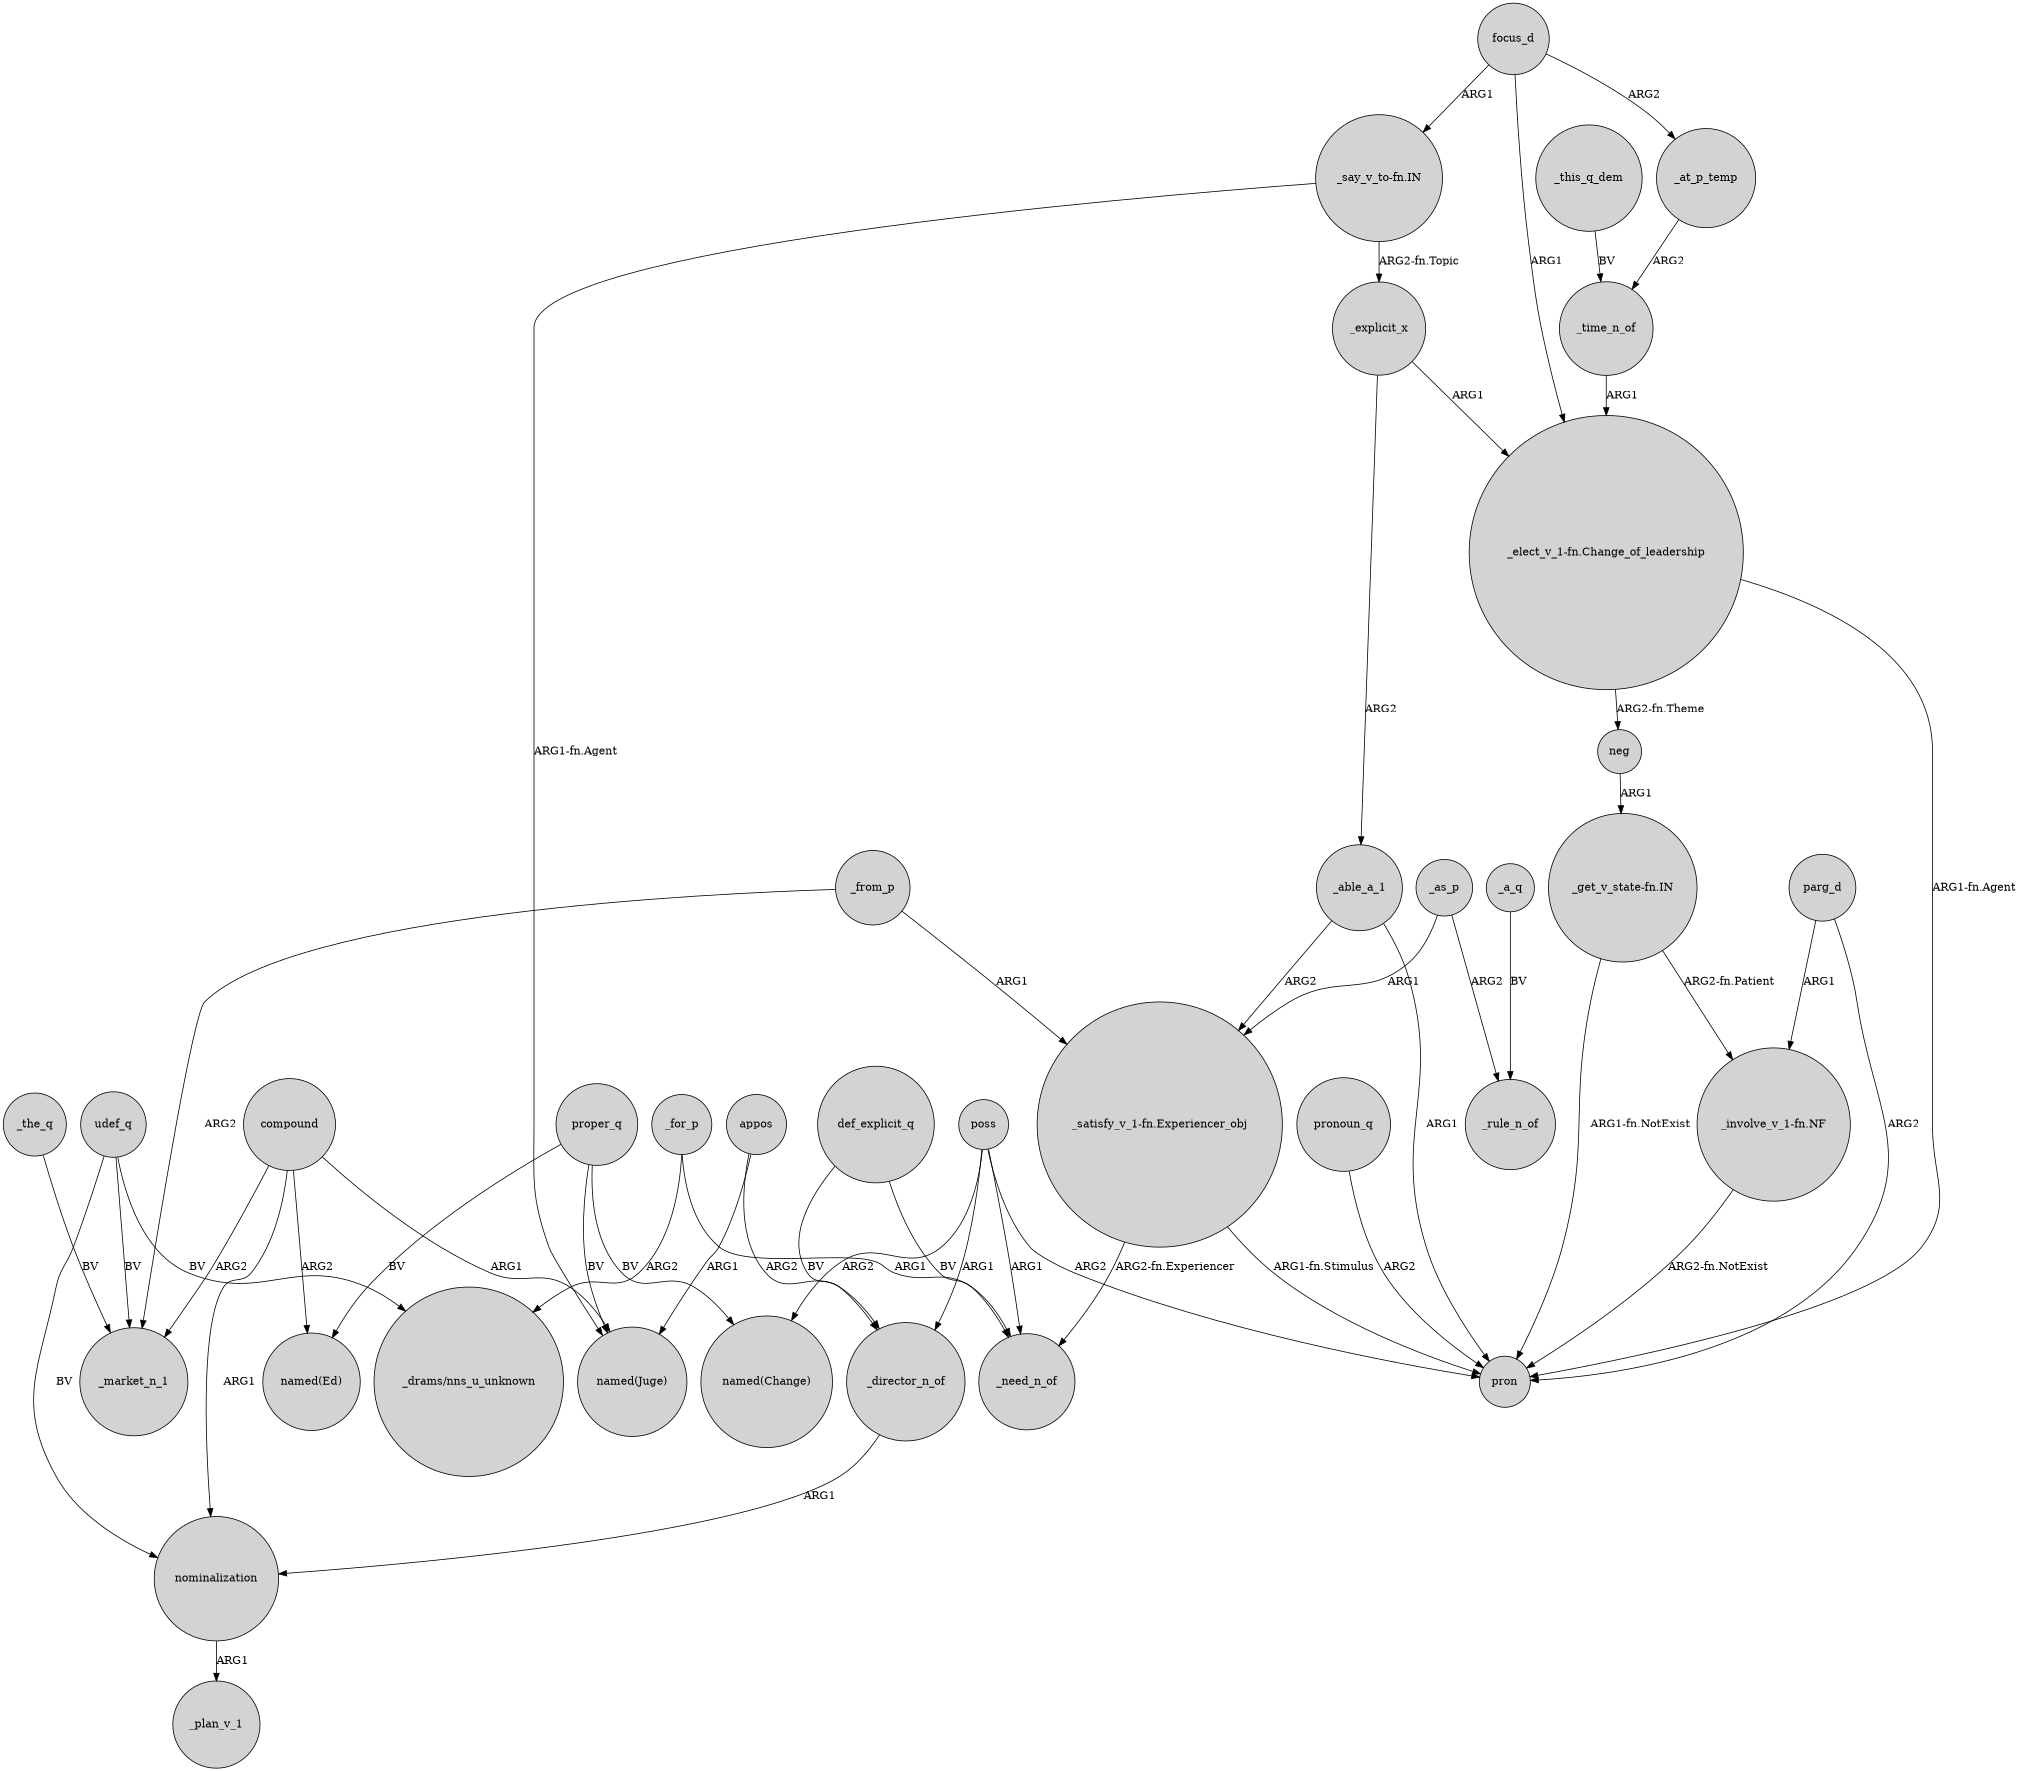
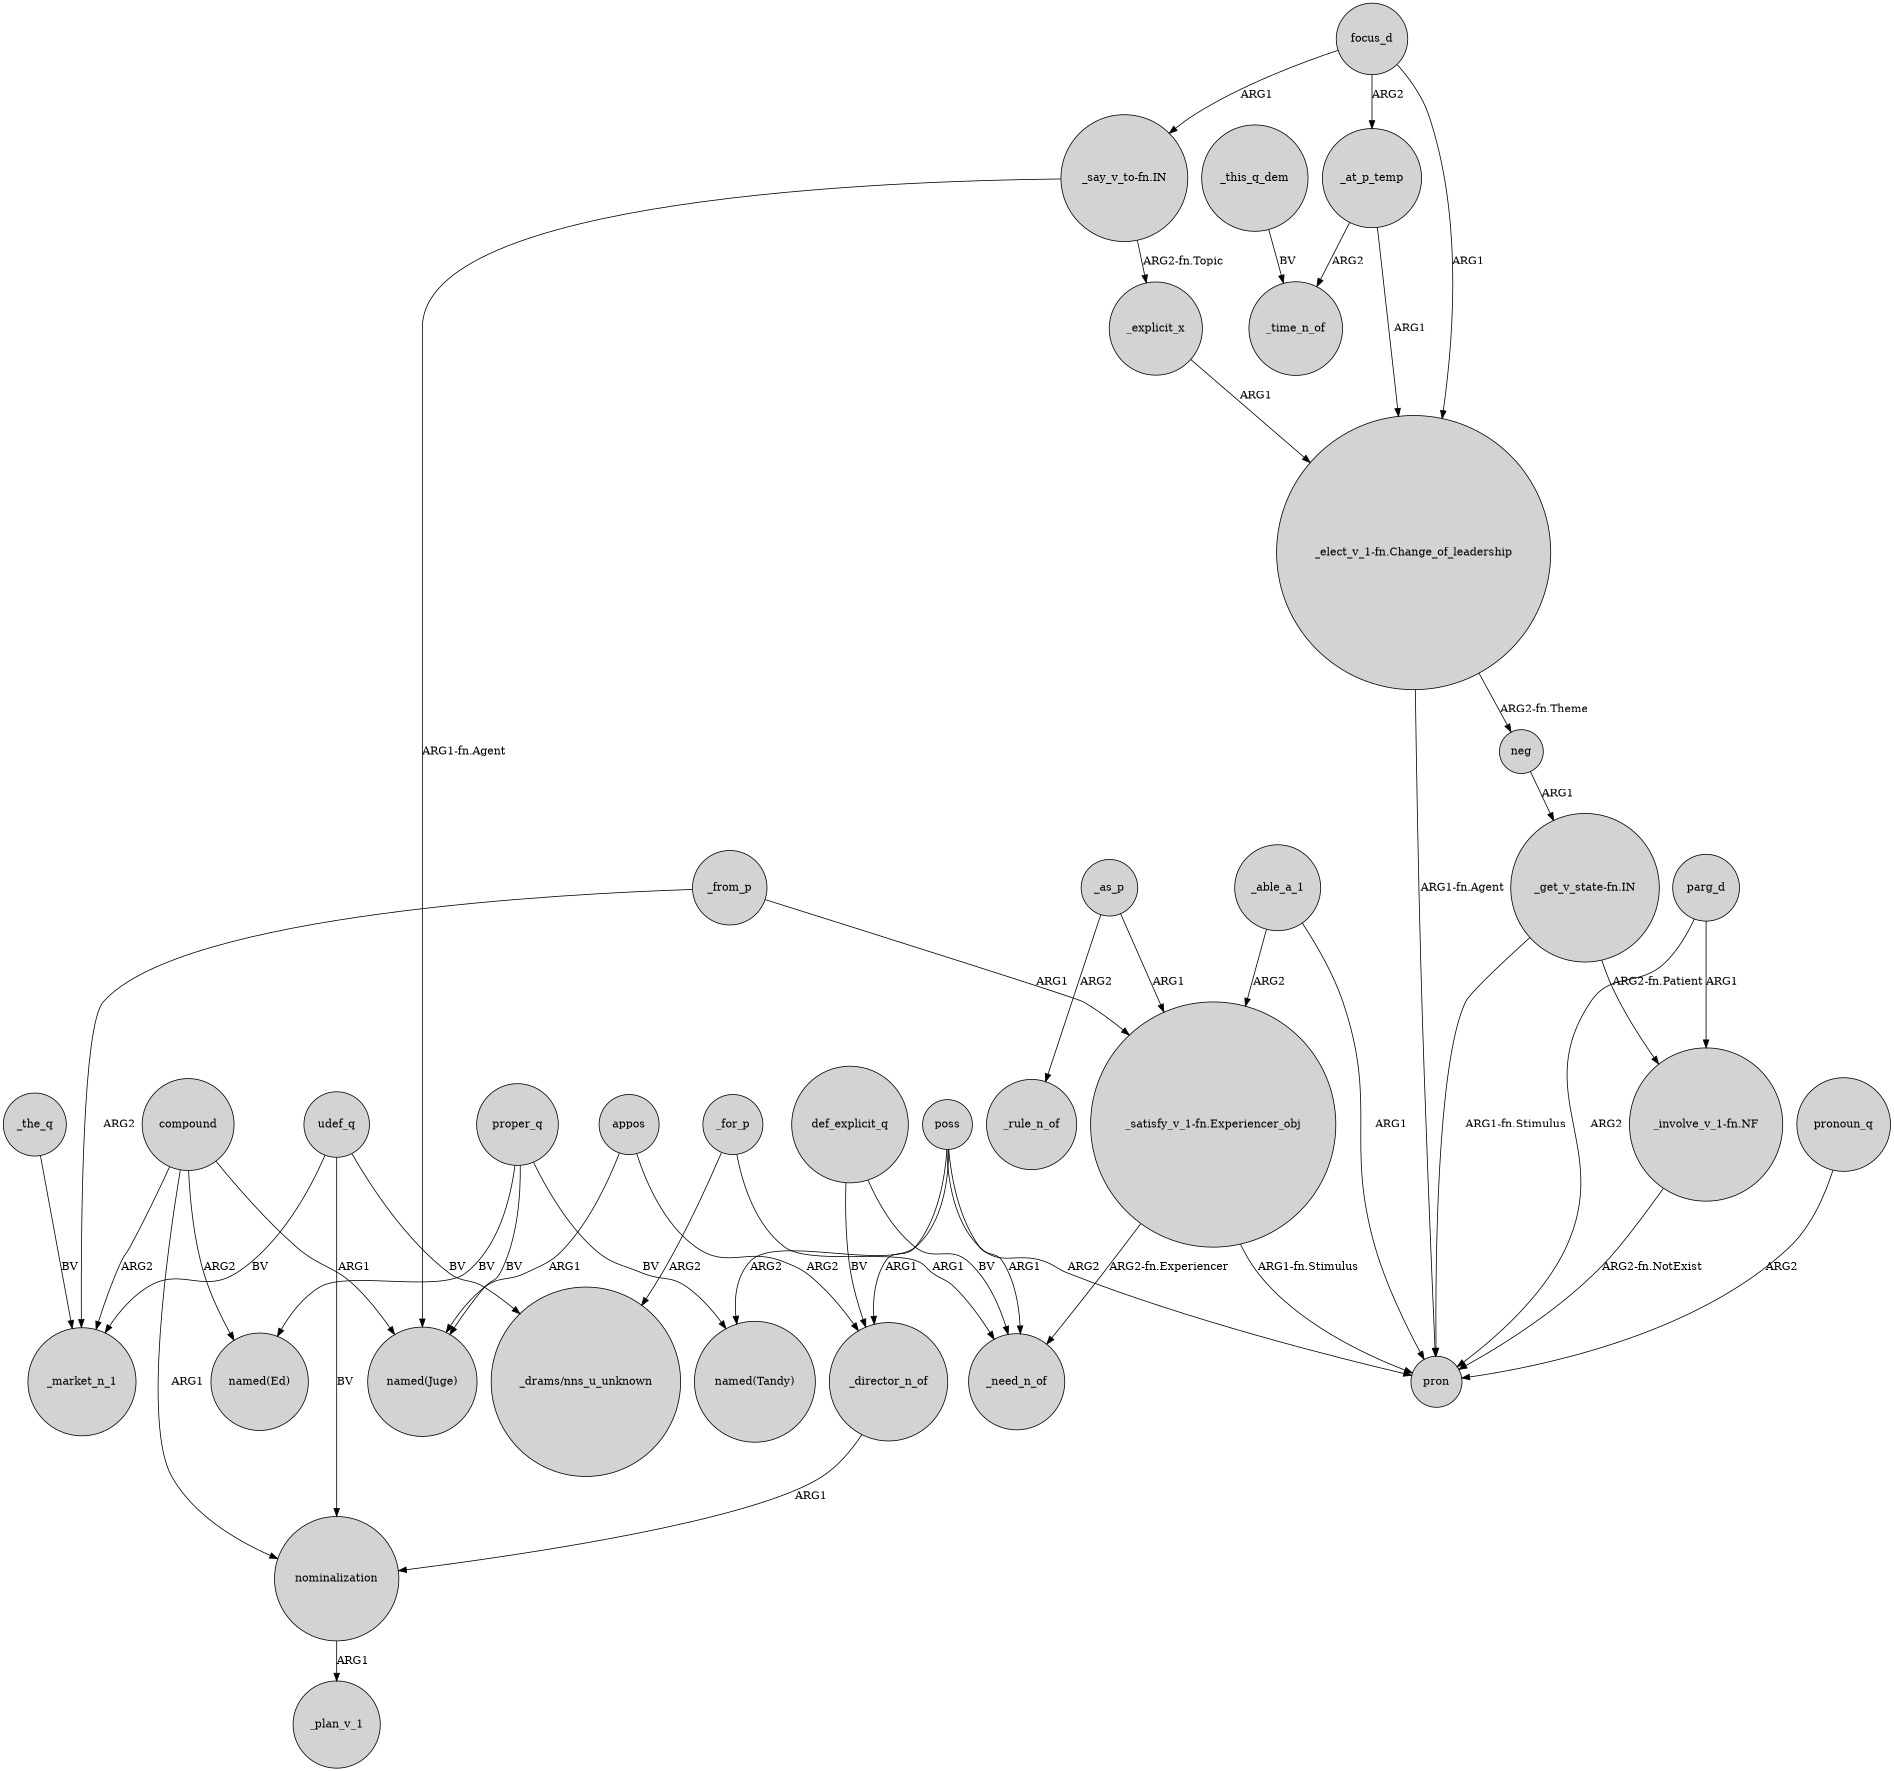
  digraph {
    node [shape=circle style=filled]
    compound
    _market_n_1
    "named(Ed)"
    "named(Juge)"
    nominalization
    _plan_v_1
    focus_d
    _at_p_temp
    "_elect_v_1-fn.Change_of_leadership"
    "_say_v_to-fn.IN"
    _time_n_of
    pron
    neg
    n14 [label=_explicit_x]
    "_get_v_state-fn.IN"
    "_involve_v_1-fn.NF"
    proper_q
-   "named(Tandy)" [label="named(Change)"]
+   "named(Tandy)"
    poss
    _director_n_of
    _need_n_of
    parg_d
    "_satisfy_v_1-fn.Experiencer_obj"
    _as_p
    _rule_n_of
    _able_a_1
    _for_p
    "_drams/nns_u_unknown"
    def_explicit_q
    udef_q
    _this_q_dem
-   _a_q
    pronoun_q
    appos
    _from_p
    _the_q
    compound -> _market_n_1 [label=ARG2]
    compound -> "named(Ed)" [label=ARG2]
    compound -> "named(Juge)" [label=ARG1]
    compound -> nominalization [label=ARG1]
    nominalization -> _plan_v_1 [label=ARG1]
    focus_d -> _at_p_temp [label=ARG2]
    focus_d -> "_elect_v_1-fn.Change_of_leadership" [label=ARG1]
    focus_d -> "_say_v_to-fn.IN" [label=ARG1]
-   _time_n_of -> "_elect_v_1-fn.Change_of_leadership" [label=ARG1]
+   _at_p_temp -> "_elect_v_1-fn.Change_of_leadership" [label=ARG1]
    _at_p_temp -> _time_n_of [label=ARG2]
    "_elect_v_1-fn.Change_of_leadership" -> pron [label="ARG1-fn.Agent"]
    "_elect_v_1-fn.Change_of_leadership" -> neg [label="ARG2-fn.Theme"]
    "_say_v_to-fn.IN" -> "named(Juge)" [label="ARG1-fn.Agent"]
    "_say_v_to-fn.IN" -> n14 [label="ARG2-fn.Topic"]
    neg -> "_get_v_state-fn.IN" [label=ARG1]
    n14 -> "_elect_v_1-fn.Change_of_leadership" [label=ARG1]
-   n14 -> _able_a_1 [label=ARG2]
-   "_get_v_state-fn.IN" -> pron [label="ARG1-fn.NotExist"]
+   "_get_v_state-fn.IN" -> pron [label="ARG1-fn.Stimulus"]
    "_get_v_state-fn.IN" -> "_involve_v_1-fn.NF" [label="ARG2-fn.Patient"]
    "_involve_v_1-fn.NF" -> pron [label="ARG2-fn.NotExist"]
    proper_q -> "named(Ed)" [label=BV]
    proper_q -> "named(Juge)" [label=BV]
    proper_q -> "named(Tandy)" [label=BV]
    poss -> pron [label=ARG2]
    poss -> "named(Tandy)" [label=ARG2]
    poss -> _director_n_of [label=ARG1]
    poss -> _need_n_of [label=ARG1]
    _director_n_of -> nominalization [label=ARG1]
    parg_d -> pron [label=ARG2]
    parg_d -> "_involve_v_1-fn.NF" [label=ARG1]
    "_satisfy_v_1-fn.Experiencer_obj" -> pron [label="ARG1-fn.Stimulus"]
    "_satisfy_v_1-fn.Experiencer_obj" -> _need_n_of [label="ARG2-fn.Experiencer"]
    _as_p -> "_satisfy_v_1-fn.Experiencer_obj" [label=ARG1]
    _as_p -> _rule_n_of [label=ARG2]
    _able_a_1 -> pron [label=ARG1]
    _able_a_1 -> "_satisfy_v_1-fn.Experiencer_obj" [label=ARG2]
    _for_p -> _need_n_of [label=ARG1]
    _for_p -> "_drams/nns_u_unknown" [label=ARG2]
    def_explicit_q -> _director_n_of [label=BV]
    def_explicit_q -> _need_n_of [label=BV]
    udef_q -> _market_n_1 [label=BV]
    udef_q -> nominalization [label=BV]
    udef_q -> "_drams/nns_u_unknown" [label=BV]
    _this_q_dem -> _time_n_of [label=BV]
-   _a_q -> _rule_n_of [label=BV]
    pronoun_q -> pron [label=ARG2]
    appos -> "named(Juge)" [label=ARG1]
    appos -> _director_n_of [label=ARG2]
    _from_p -> _market_n_1 [label=ARG2]
    _from_p -> "_satisfy_v_1-fn.Experiencer_obj" [label=ARG1]
    _the_q -> _market_n_1 [label=BV]
  }
